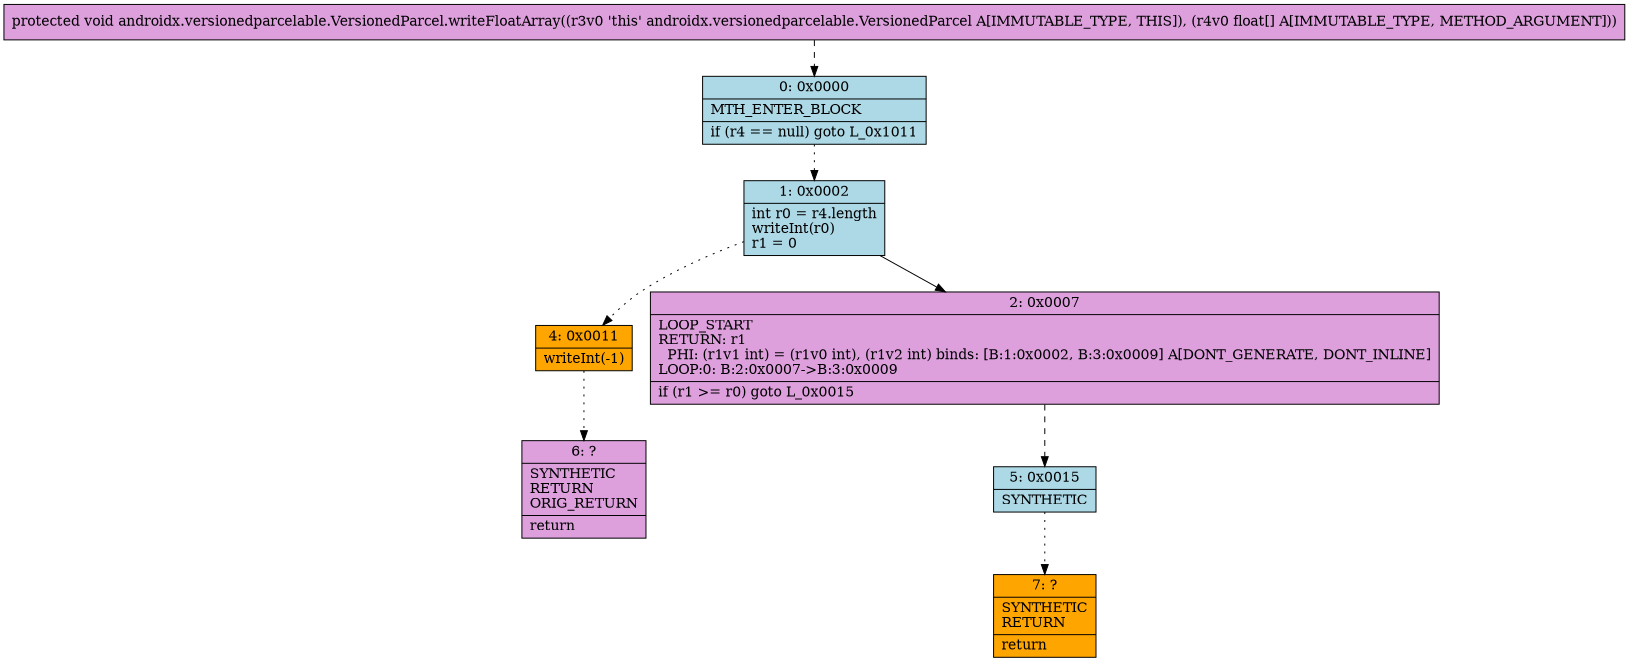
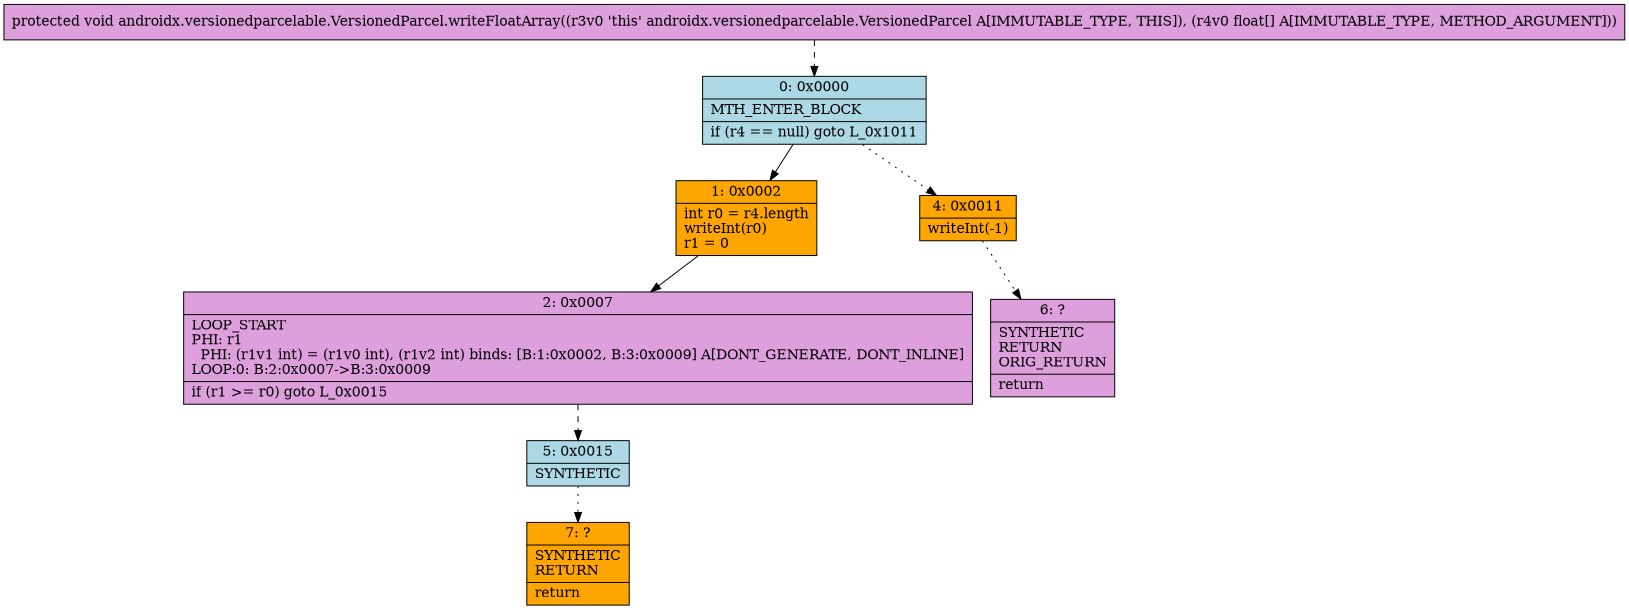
  digraph {
    node [fillcolor=lightblue shape=record style=filled]
    edge [style=dotted]
    n1 [label="{0\:\ 0x0000|MTH_ENTER_BLOCK\l|if (r4 == null) goto L_0x1011\l}"]
-   n2 [label="{1\:\ 0x0002|int r0 = r4.length\lwriteInt(r0)\lr1 = 0\l}"]
+   n2 [fillcolor=orange label="{1\:\ 0x0002|int r0 = r4.length\lwriteInt(r0)\lr1 = 0\l}"]
    n3 [fillcolor=orange label="{4\:\ 0x0011|writeInt(\-1)\l}"]
-   n4 [fillcolor=plum label="{2\:\ 0x0007|LOOP_START\lRETURN: r1 \l  PHI: (r1v1 int) = (r1v0 int), (r1v2 int) binds: [B:1:0x0002, B:3:0x0009] A[DONT_GENERATE, DONT_INLINE]\lLOOP:0: B:2:0x0007\-\>B:3:0x0009\l|if (r1 \>= r0) goto L_0x0015\l}"]
+   n4 [fillcolor=plum label="{2\:\ 0x0007|LOOP_START\lPHI: r1 \l  PHI: (r1v1 int) = (r1v0 int), (r1v2 int) binds: [B:1:0x0002, B:3:0x0009] A[DONT_GENERATE, DONT_INLINE]\lLOOP:0: B:2:0x0007\-\>B:3:0x0009\l|if (r1 \>= r0) goto L_0x0015\l}"]
    n5 [fillcolor=plum label="{6\:\ ?|SYNTHETIC\lRETURN\lORIG_RETURN\l|return\l}"]
    n6 [label="{5\:\ 0x0015|SYNTHETIC\l}"]
    n7 [fillcolor=orange label="{7\:\ ?|SYNTHETIC\lRETURN\l|return\l}"]
    n8 [fillcolor=plum label="{protected void androidx.versionedparcelable.VersionedParcel.writeFloatArray((r3v0 'this' androidx.versionedparcelable.VersionedParcel A[IMMUTABLE_TYPE, THIS]), (r4v0 float[] A[IMMUTABLE_TYPE, METHOD_ARGUMENT])) }"]
-   n1 -> n2
-   n2 -> n3
+   n1 -> n2 [style=solid]
+   n1 -> n3
    n2 -> n4 [style=solid]
    n3 -> n5
    n4 -> n6 [style=dashed]
    n6 -> n7
    n8 -> n1 [style=dashed]
  }
